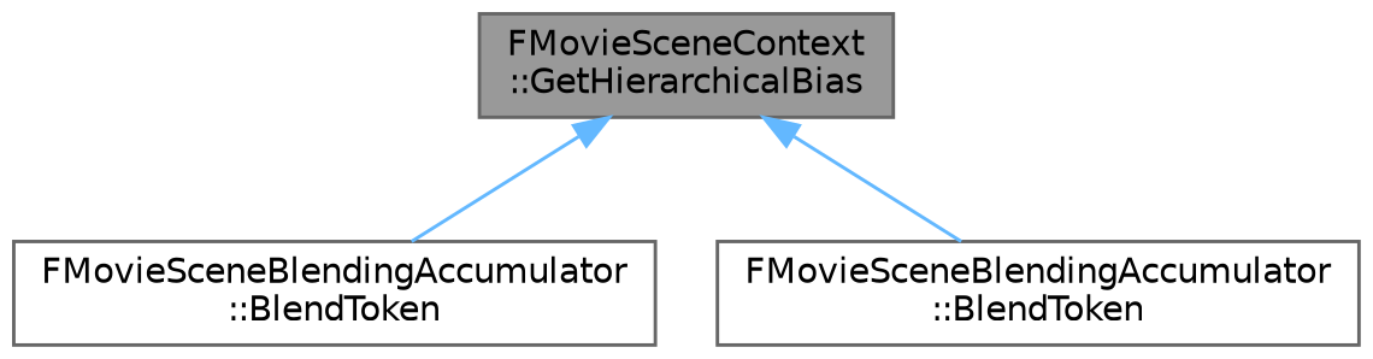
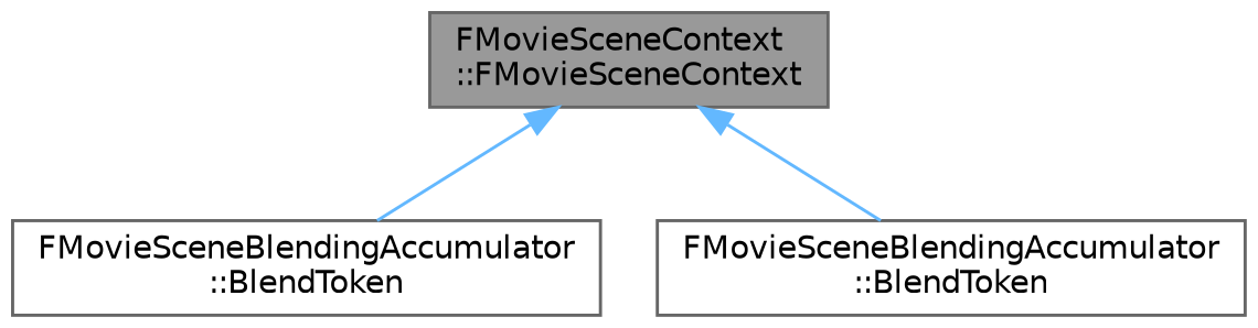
  digraph {
    rankdir=TB
    node [color=grey40 fillcolor=white fontname=Helvetica fontsize=10 shape=box style=filled]
    edge [color=steelblue1 dir=back fontname=Helvetica fontsize=10 labelfontname=Helvetica labelfontsize=10 style=solid]
-   n1 [color=gray40 fillcolor=grey60 fontcolor=black height=0.2 label="FMovieSceneContext\l::GetHierarchicalBias" width=0.4]
+   n1 [color=gray40 fillcolor=grey60 fontcolor=black height=0.2 label="FMovieSceneContext\l::FMovieSceneContext" width=0.4]
    n2 [height=0.2 label="FMovieSceneBlendingAccumulator\l::BlendToken" width=0.4]
    n3 [height=0.2 label="FMovieSceneBlendingAccumulator\l::BlendToken" width=0.4]
    n1 -> n2
    n1 -> n3
  }
